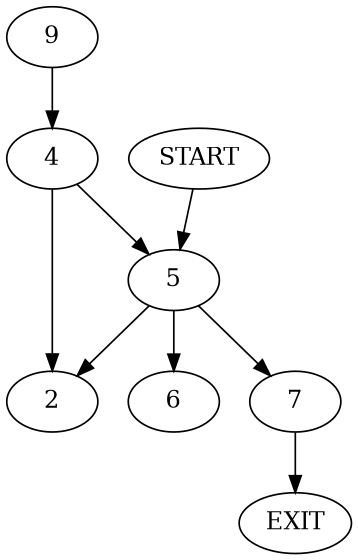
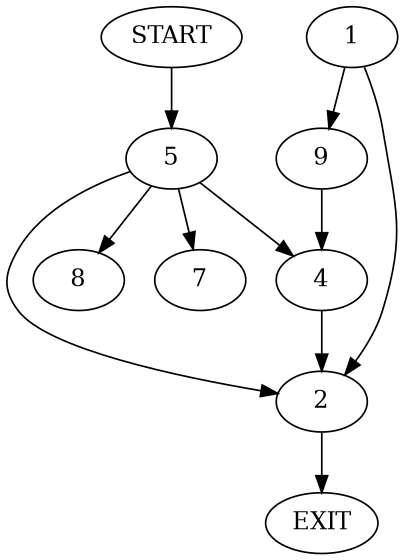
  digraph {
    n1 [label=START]
    5
+   1
    2
    n5 [label=9]
    n6 [label=EXIT]
    4
-   6
+   6 [label=8]
    7
    n1 -> 5
    5 -> 2
    5 -> 6
    5 -> 7
-   7 -> n6
+   1 -> 2
+   1 -> n5
+   2 -> n6
    n5 -> 4
-   4 -> 5
+   5 -> 4
    4 -> 2
  }
